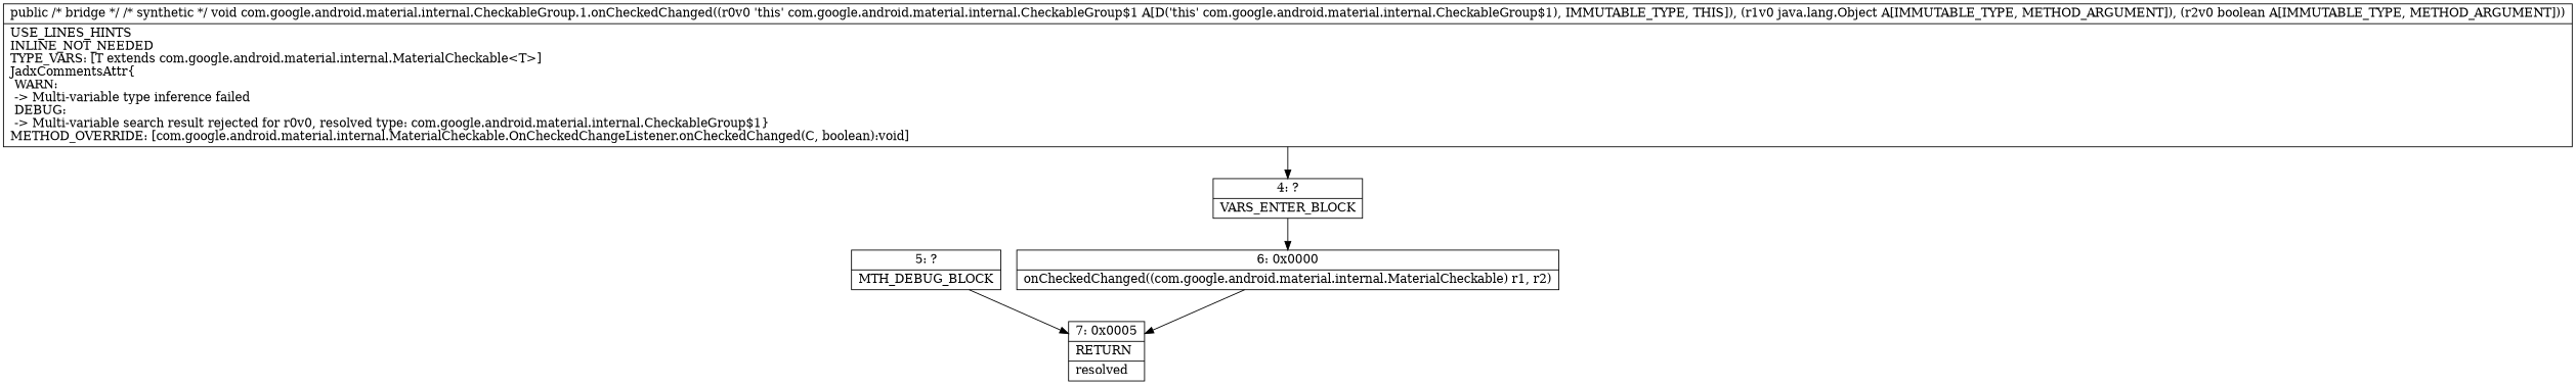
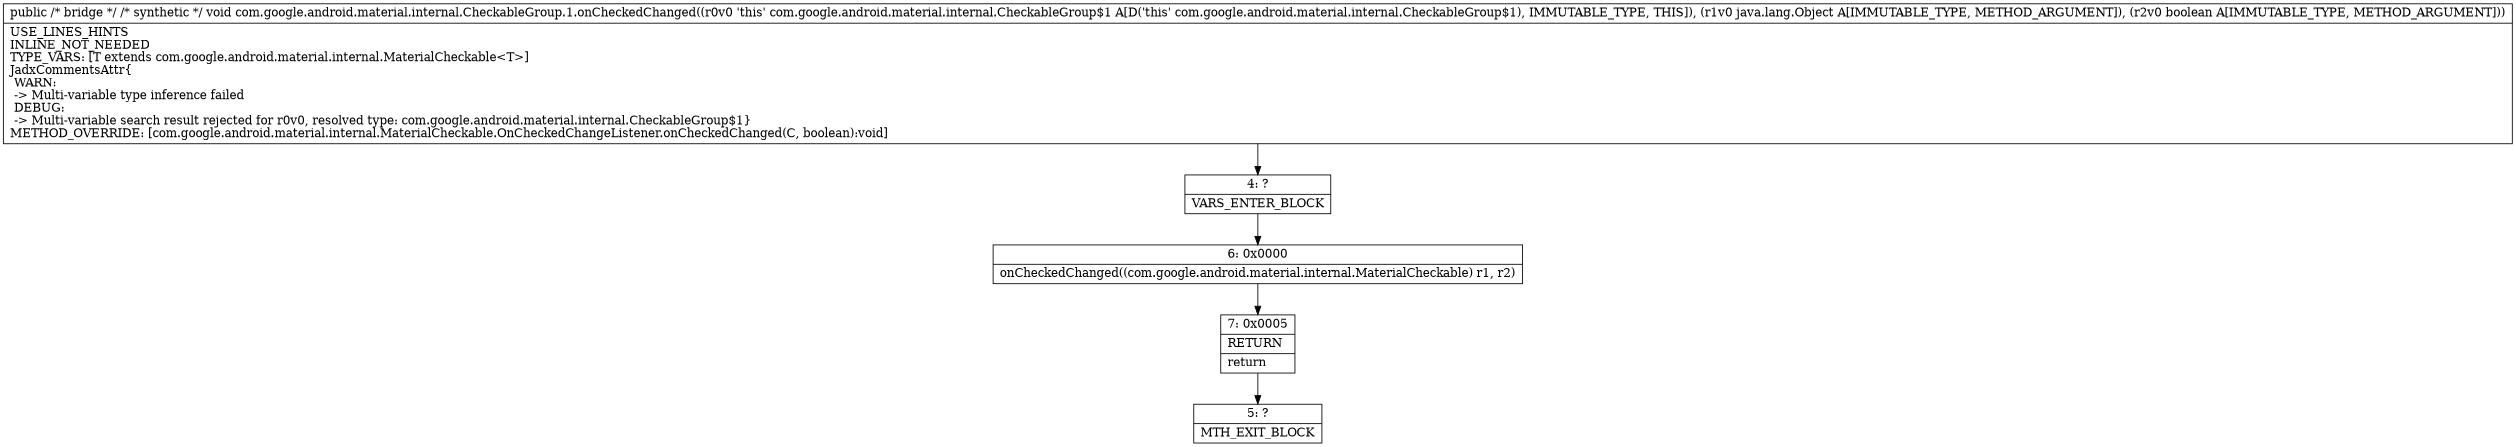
  digraph {
    node [shape=record]
    n1 [label="{4\:\ ?|VARS_ENTER_BLOCK\l}"]
    n2 [label="{6\:\ 0x0000|onCheckedChanged((com.google.android.material.internal.MaterialCheckable) r1, r2)\l}"]
-   n3 [label="{7\:\ 0x0005|RETURN\l|resolved\l}"]
-   n4 [label="{5\:\ ?|MTH_DEBUG_BLOCK\l}"]
+   n3 [label="{7\:\ 0x0005|RETURN\l|return\l}"]
+   n4 [label="{5\:\ ?|MTH_EXIT_BLOCK\l}"]
    n5 [label="{public \/* bridge *\/ \/* synthetic *\/ void com.google.android.material.internal.CheckableGroup.1.onCheckedChanged((r0v0 'this' com.google.android.material.internal.CheckableGroup$1 A[D('this' com.google.android.material.internal.CheckableGroup$1), IMMUTABLE_TYPE, THIS]), (r1v0 java.lang.Object A[IMMUTABLE_TYPE, METHOD_ARGUMENT]), (r2v0 boolean A[IMMUTABLE_TYPE, METHOD_ARGUMENT]))  | USE_LINES_HINTS\lINLINE_NOT_NEEDED\lTYPE_VARS: [T extends com.google.android.material.internal.MaterialCheckable\<T\>]\lJadxCommentsAttr\{\l WARN: \l \-\> Multi\-variable type inference failed\l DEBUG: \l \-\> Multi\-variable search result rejected for r0v0, resolved type: com.google.android.material.internal.CheckableGroup$1\}\lMETHOD_OVERRIDE: [com.google.android.material.internal.MaterialCheckable.OnCheckedChangeListener.onCheckedChanged(C, boolean):void]\l}"]
    n1 -> n2
    n2 -> n3
-   n4 -> n3
+   n3 -> n4
    n5 -> n1
  }
